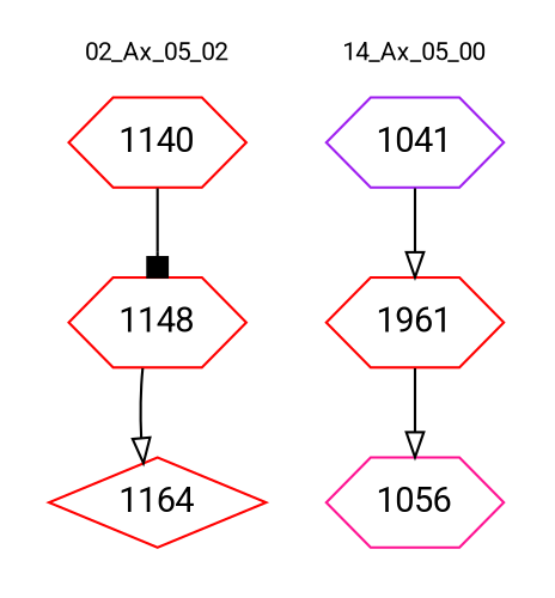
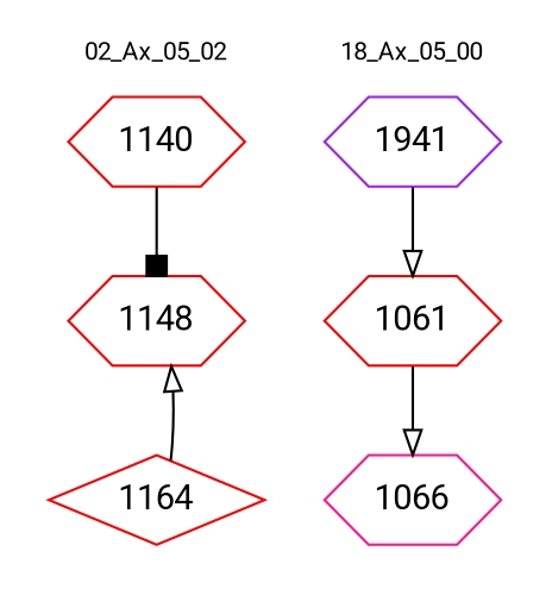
  digraph {
    fontname=Roboto
    node [color=red fontname=Roboto shape=hexagon]
    edge [arrowhead=onormal color=black fontname=Roboto]
    n1 [label=1140]
    n2 [label=1148]
    n3 [label=1164 shape=diamond]
-   n4 [color=purple label=1041]
-   n5 [label=1961]
-   n6 [color=deeppink label=1056]
+   n4 [color=purple label=1941]
+   n5 [label=1061]
+   n6 [color=deeppink label=1066]
    subgraph cluster_1 {
      color=white
      fontsize=10
      label="02_Ax_05_02"
      n1
      n2
      n3
    }
    subgraph cluster_2 {
      color=white
      fontsize=10
-     label="14_Ax_05_00"
+     label="18_Ax_05_00"
      n4
      n5
      n6
    }
    n1 -> n2 [arrowhead=box]
-   n2 -> n3
+   n3 -> n2
    n4 -> n5
    n5 -> n6
  }
